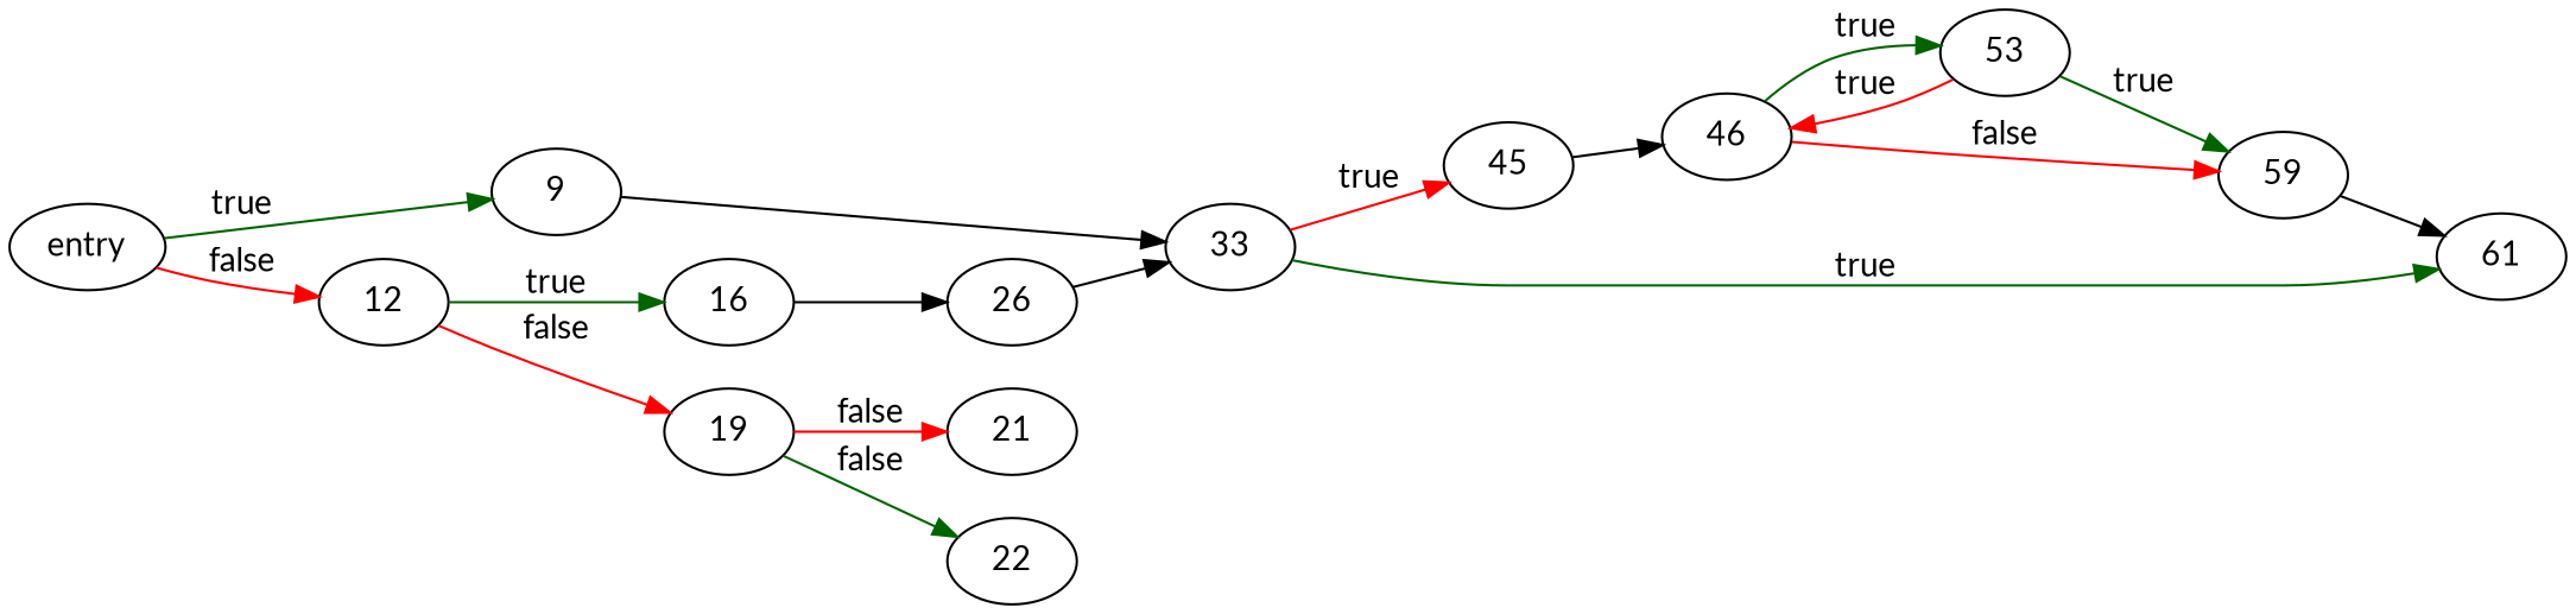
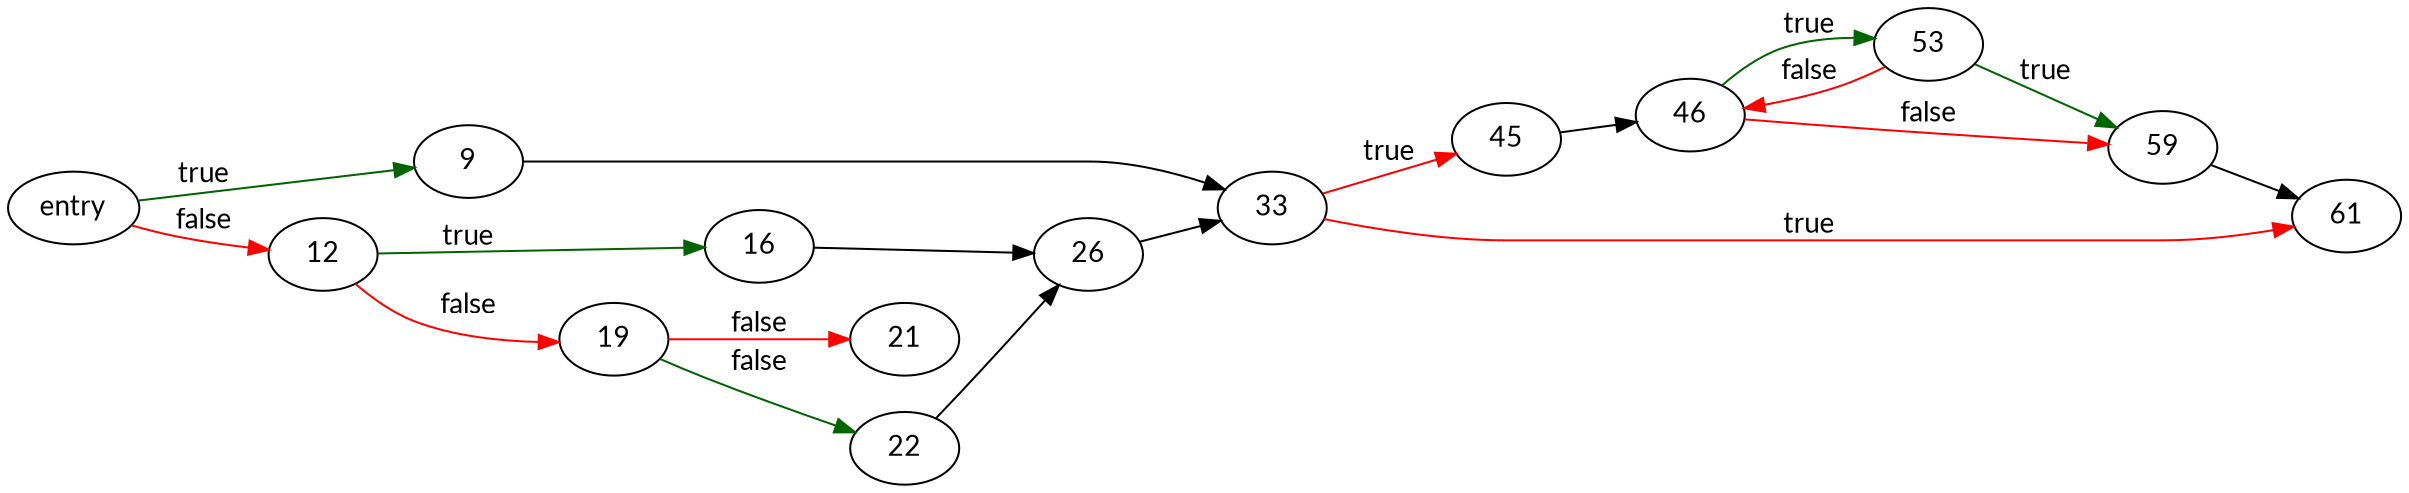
  digraph {
    fontname=Lato
    rankdir=LR
    node [fontname=Lato]
    edge [fontname=Lato]
    n1 [label=entry]
    9
    12
    33
    16
    19
    45
    61
    26
    21
    22
    46
    53
    59
    n1 -> 9 [color=darkgreen label=true]
    n1 -> 12 [color=red label=false]
    9 -> 33
    12 -> 16 [color=darkgreen label=true]
    12 -> 19 [color=red label=false]
    33 -> 45 [color=red label=true]
-   33 -> 61 [color=darkgreen label=true]
+   33 -> 61 [color=red label=true]
    16 -> 26
    19 -> 21 [color=red label=false]
    19 -> 22 [color=darkgreen label=false]
    45 -> 46
    26 -> 33
+   22 -> 26
    46 -> 53 [color=darkgreen label=true]
    46 -> 59 [color=red label=false]
-   53 -> 46 [color=red label=true]
+   53 -> 46 [color=red label=false]
    53 -> 59 [color=darkgreen label=true]
    59 -> 61
  }
